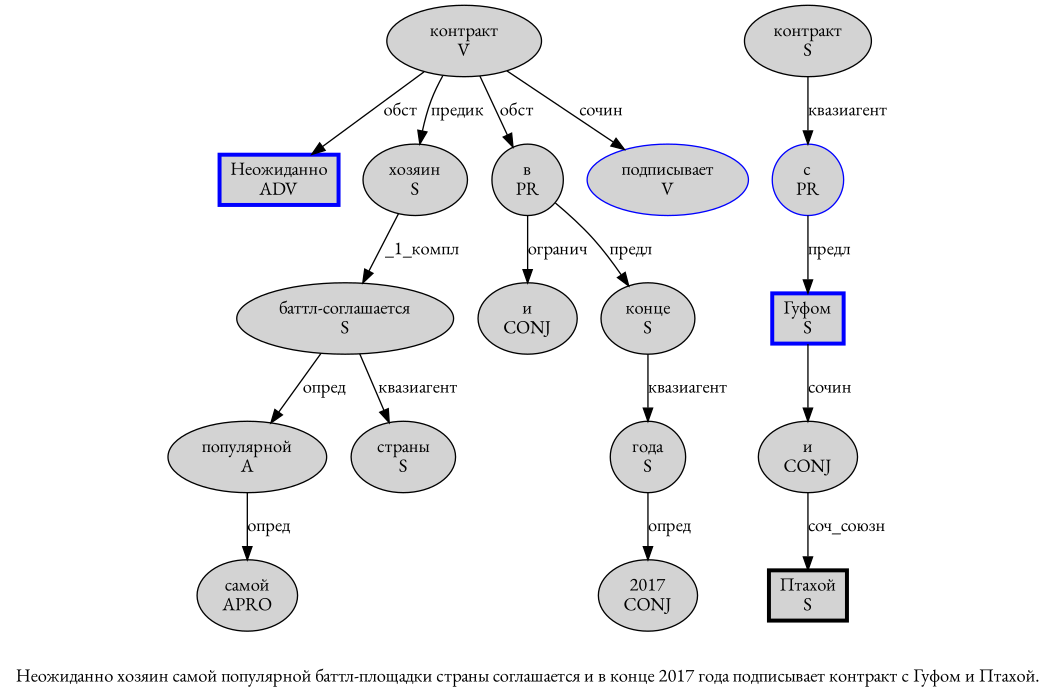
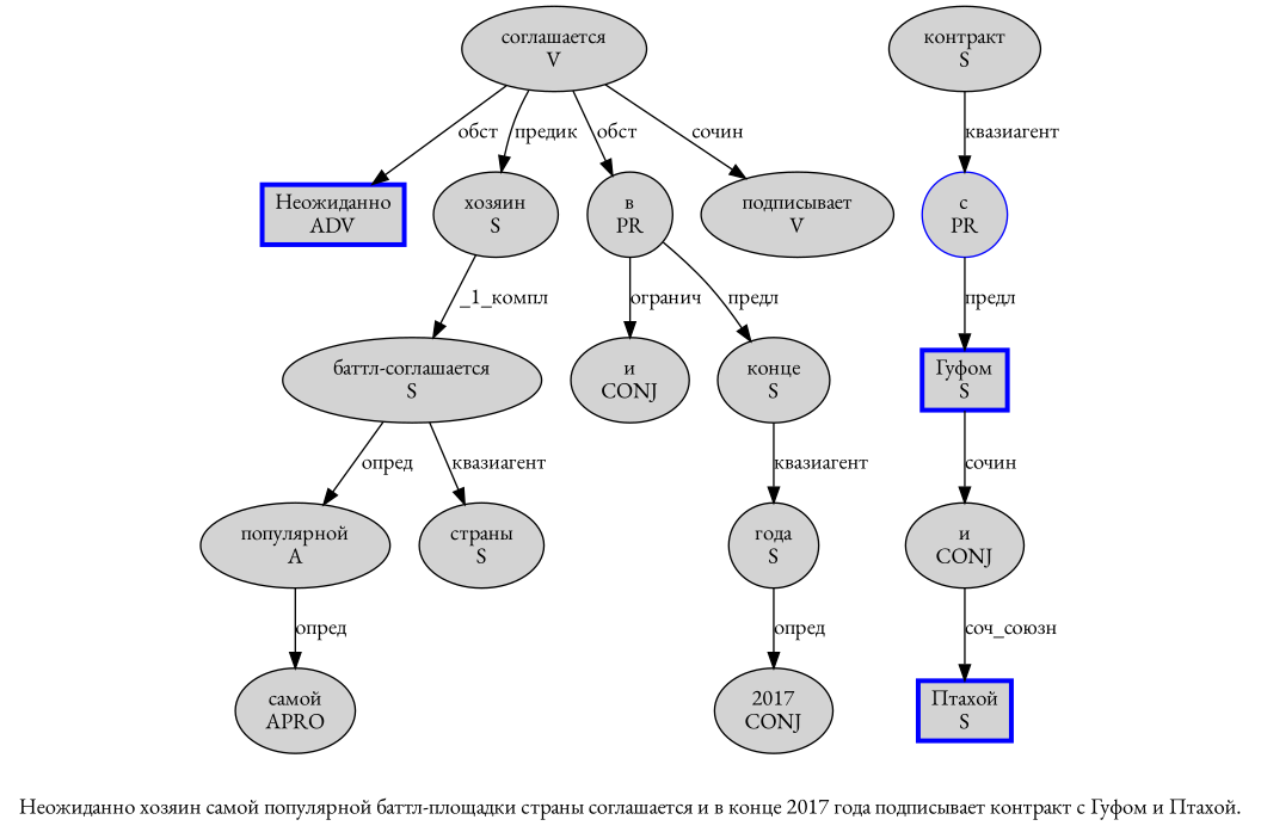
  digraph {
    fontname="EB Garamond"
    label="Неожиданно хозяин самой популярной баттл-площадки страны соглашается и в конце 2017 года подписывает контракт с Гуфом и Птахой."
    node [fillcolor=lightgray fontname="EB Garamond" penwidth=1 shape=ellipse style=filled]
    edge [fontname="EB Garamond"]
    n1 [color=blue label="Неожиданно\nADV" penwidth=3 shape=box]
    n2 [label="хозяин\nS"]
    n3 [label="баттл-соглашается\nS"]
    n4 [label="популярной\nA"]
    n5 [label="страны\nS"]
    n6 [label="самой\nAPRO"]
-   n7 [label="контракт\nV"]
+   n7 [label="соглашается\nV"]
    n8 [label="в\nPR"]
-   n9 [label="подписывает\nV" color=blue]
+   n9 [label="подписывает\nV"]
    n10 [label="и\nCONJ"]
    n11 [label="конце\nS"]
    n12 [label="года\nS"]
    n13 [label="2017\nCONJ"]
    n14 [label="контракт\nS"]
    n15 [color=blue label="с\nPR"]
    n16 [color=blue label="Гуфом\nS" penwidth=3 shape=box]
    n17 [label="и\nCONJ"]
-   n18 [color=black label="Птахой\nS" penwidth=3 shape=box]
+   n18 [color=blue label="Птахой\nS" penwidth=3 shape=box]
    n2 -> n3 [label="_1_компл"]
    n3 -> n4 [label="опред"]
    n3 -> n5 [label="квазиагент"]
    n4 -> n6 [label="опред"]
    n7 -> n1 [label="обст"]
    n7 -> n2 [label="предик"]
    n7 -> n8 [label="обст"]
    n7 -> n9 [label="сочин"]
    n8 -> n10 [label="огранич"]
    n8 -> n11 [label="предл"]
    n11 -> n12 [label="квазиагент"]
    n12 -> n13 [label="опред"]
    n14 -> n15 [label="квазиагент"]
    n15 -> n16 [label="предл"]
    n16 -> n17 [label="сочин"]
    n17 -> n18 [label="соч_союзн"]
  }
